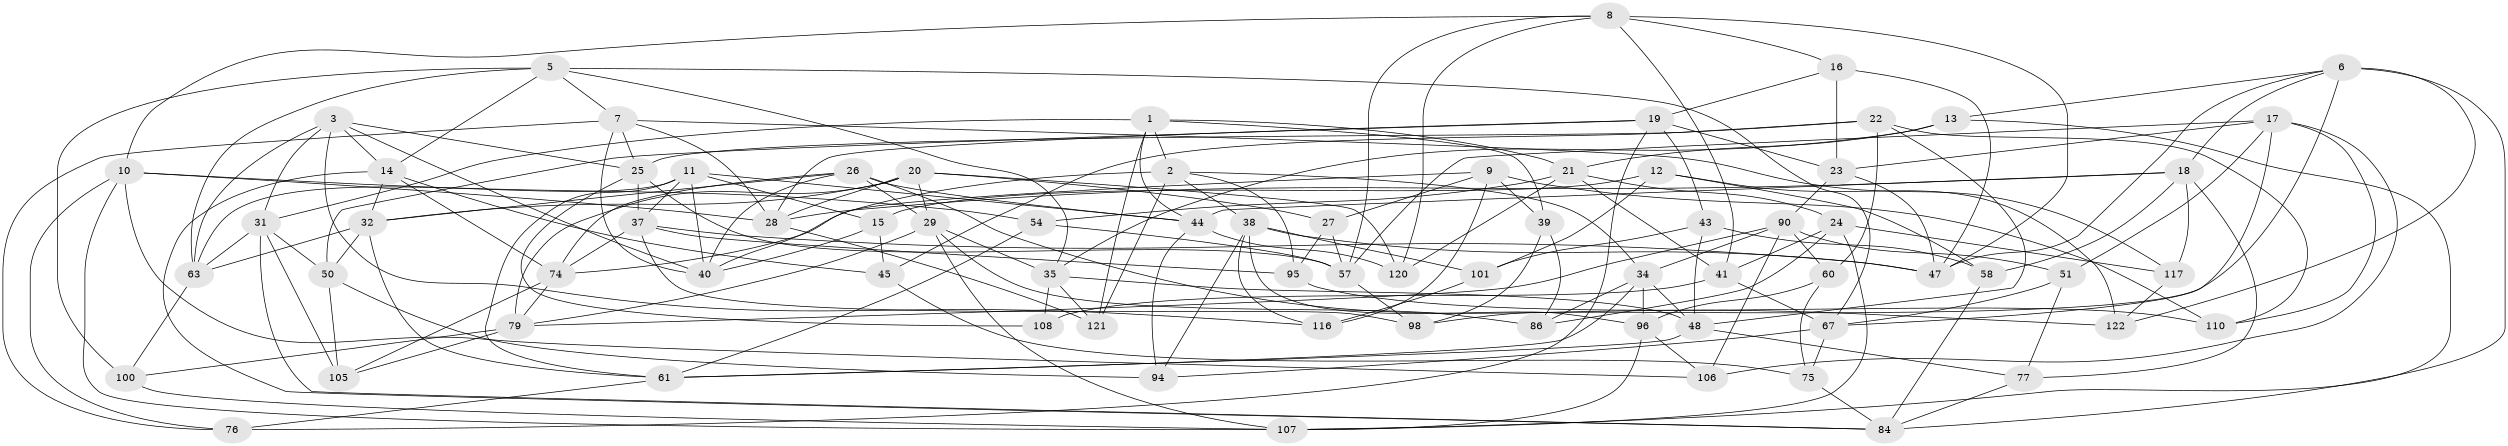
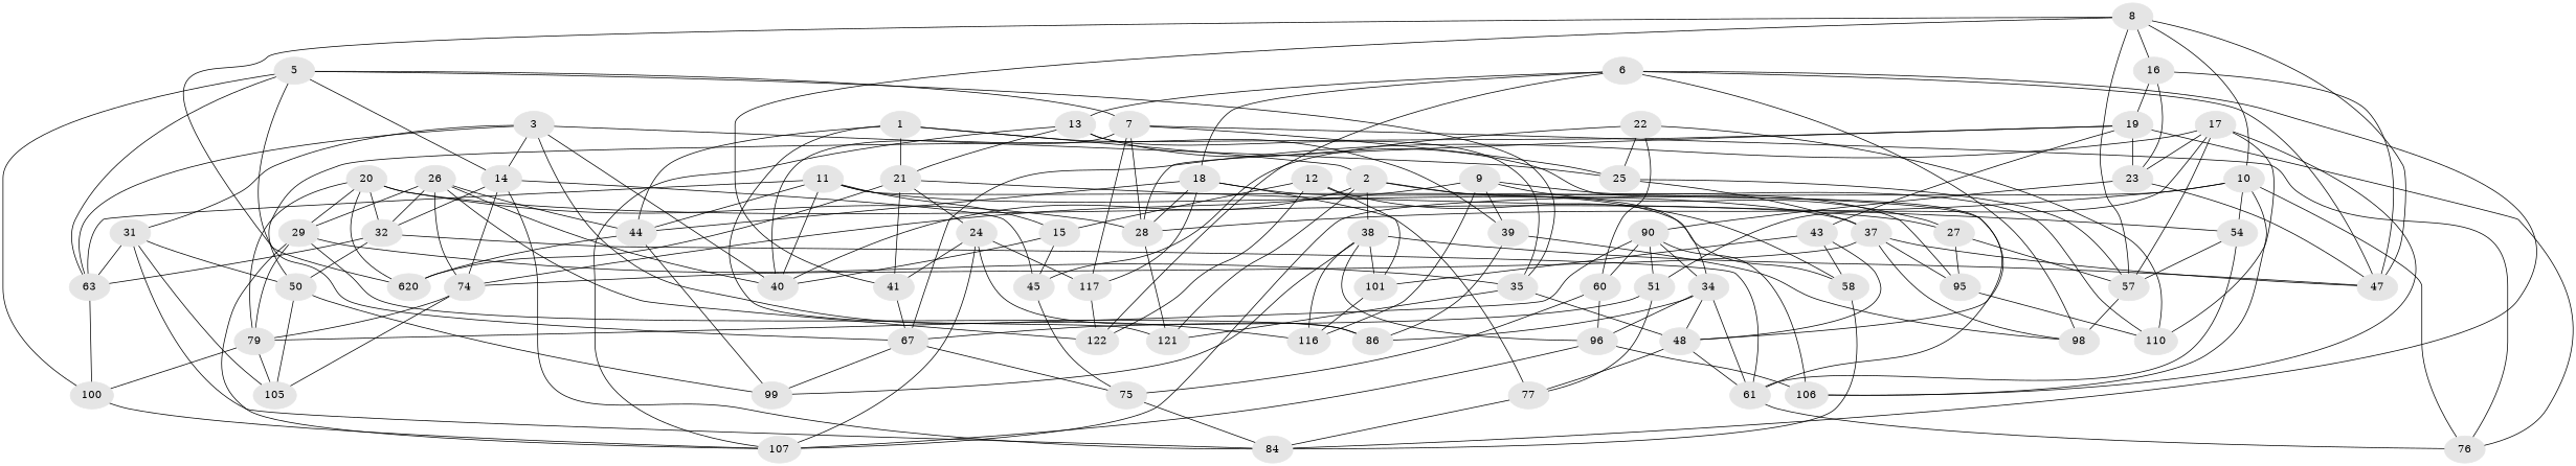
  graph {
    node [color=gray90 style=filled]
    1 [super="+93"]
    2 [super="+94"]
    21 [super="+83"]
    31 [super="+68"]
    39
    44 [super="+46"]
    121
    n8 [label=38 super="+97"]
    34 [super="+69"]
    40 [super="+85"]
    95
    41 [super="+65"]
-   120
+   120 [label=620]
    54
    24 [super="+88"]
    63 [super="+112"]
    84 [super="+87"]
    50 [super="+119"]
    105
    98
    86
-   99 [label=94]
+   99
    116
    47 [super="+103"]
    101
    96 [super="+115"]
    61 [super="+66"]
    48 [super="+73"]
    110
    3 [super="+4"]
    14 [super="+90"]
    25 [super="+59"]
    74 [super="+91"]
    32 [super="+109"]
    45
    57 [super="+104"]
    37 [super="+72"]
-   108
    100
    5 [super="+53"]
    7 [super="+114"]
    35 [super="+102"]
    67 [super="+89"]
    28 [super="+55"]
    76
    117
    75
    107 [super="+113"]
    6 [super="+81"]
    13
    18 [super="+82"]
    122
    58
    77
    8 [super="+70"]
    10 [super="+52"]
    16 [super="+71"]
    106
    19 [super="+42"]
    23 [super="+49"]
    9 [super="+38"]
    27
    79 [super="+111"]
    11 [super="+56"]
    15
    12
    43
    n68 [label=90 super="+118"]
    17 [super="+64"]
    51
    20 [super="+80"]
    29 [super="+92"]
    22 [super="+78"]
    60
    26 [super="+36"]
    1 -- 2
    1 -- 21
-   1 -- 31
    1 -- 39
    1 -- 44
    1 -- 121
    2 -- 121
    2 -- n8
    2 -- 34
    2 -- 40
    2 -- 95
    21 -- 41
    21 -- 120
    21 -- 54
    21 -- 24
    31 -- 63
    31 -- 84
    31 -- 50
    31 -- 105
    39 -- 98
    39 -- 86
    44 -- 120
    44 -- 99
    n8 -- 99
    n8 -- 116
    n8 -- 47
    n8 -- 101
    n8 -- 96
    34 -- 86
    34 -- 96
    34 -- 61
    34 -- 48
    95 -- 110
-   41 -- 108 [weight=2]
    41 -- 67
    54 -- 61
    54 -- 57
    24 -- 41
    24 -- 86
    24 -- 117
    24 -- 107
    63 -- 100
    50 -- 105
    50 -- 99
    101 -- 116
    96 -- 107
    96 -- 106
    61 -- 76
    48 -- 61
    48 -- 77
    3 -- 31
    3 -- 40
    3 -- 63
    3 -- 116
    3 -- 14
    3 -- 25
    14 -- 84
    14 -- 74
    14 -- 32
    14 -- 45
    25 -- 57
    25 -- 37
-   25 -- 108
    74 -- 105
    74 -- 79
    32 -- 63
    32 -- 50
    32 -- 61
    45 -- 75
    57 -- 98
    37 -- 95
    37 -- 98
    37 -- 47
    37 -- 74
    100 -- 107
    5 -- 63
    5 -- 14
    5 -- 100
    5 -- 7
    5 -- 35
    5 -- 67
    7 -- 40
    7 -- 25
    7 -- 28
    7 -- 76
    7 -- 117
    35 -- 121
    35 -- 48
-   35 -- 108
    67 -- 99
    67 -- 75
    28 -- 121
    117 -- 122
    75 -- 84
    6 -- 84
    6 -- 98
    6 -- 47
    6 -- 13
    6 -- 18
    6 -- 122
    13 -- 21
    13 -- 35
    13 -- 107
    18 -- 44
    18 -- 28
    18 -- 117
    18 -- 58
    18 -- 77
    58 -- 84
    77 -- 84
    8 -- 41
    8 -- 120
    8 -- 47
    8 -- 57
    8 -- 10
    8 -- 16
    10 -- 54
    10 -- 28
    10 -- 76
    10 -- 107
    10 -- 106
    16 -- 47
    16 -- 19
    16 -- 23
    19 -- 50
    19 -- 28
    19 -- 76
    19 -- 23
    19 -- 43
    23 -- 47
    23 -- n68
    9 -- 39
    9 -- 116
    9 -- 110
    9 -- 74
    9 -- 27
    27 -- 95
    27 -- 57
    79 -- 105
    79 -- 100
    11 -- 44
    11 -- 40
    11 -- 63
    11 -- 61
    11 -- 37
    11 -- 15
    15 -- 40
    15 -- 45
    12 -- 101
    12 -- 122
    12 -- 58
    12 -- 15
    43 -- 101
    43 -- 48
    43 -- 58
    n68 -- 34
    n68 -- 106
    n68 -- 79
    n68 -- 51
    n68 -- 60
    17 -- 110
    17 -- 57
    17 -- 67
    17 -- 106
    17 -- 23
    17 -- 51
    51 -- 67
    51 -- 77
    20 -- 120
    20 -- 32
    20 -- 28
    20 -- 27
    20 -- 79
    20 -- 29
    29 -- 86
    29 -- 35
    29 -- 107
    29 -- 79
-   22 -- 48
+   13 -- 48
    22 -- 110
    22 -- 25
    22 -- 45
    22 -- 60
    60 -- 96
    60 -- 75
    26 -- 44
    26 -- 40
    26 -- 74
    26 -- 32
    26 -- 122
    26 -- 29
  }
